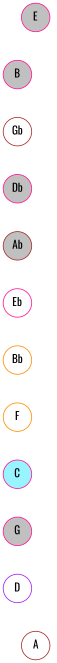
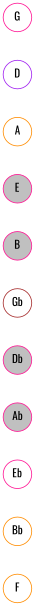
  graph {
    fontname=Oswald
    mindist=.1
    node [color=deeppink fillcolor=white fontname=Oswald margin=0 shape=circle style=filled]
    edge [fontname=Oswald style=invis]
    E [fillcolor=gray]
    B [fillcolor=gray]
    Gb [color=brown]
    Db [fillcolor=gray]
-   Ab [color=brown fillcolor=gray]
+   Ab [fillcolor=gray]
    Eb
    Bb [color=darkorange]
    F [color=darkorange]
-   C [fillcolor=cadetblue1]
-   G [fillcolor=gray]
+   G
    D [color=purple]
-   A [color=brown]
+   A [color=darkorange]
    subgraph sub_1 {
      E
      B
      Gb
      Db
      Ab
      Eb
      Bb
      F
-     C
      G
      D
      A
    }
    E -- B
    B -- Gb
    Gb -- Db
    Db -- Ab
    Ab -- Eb
    Eb -- Bb
    Bb -- F
-   F -- C
-   C -- G
    G -- D
    D -- A
    A -- E
  }
